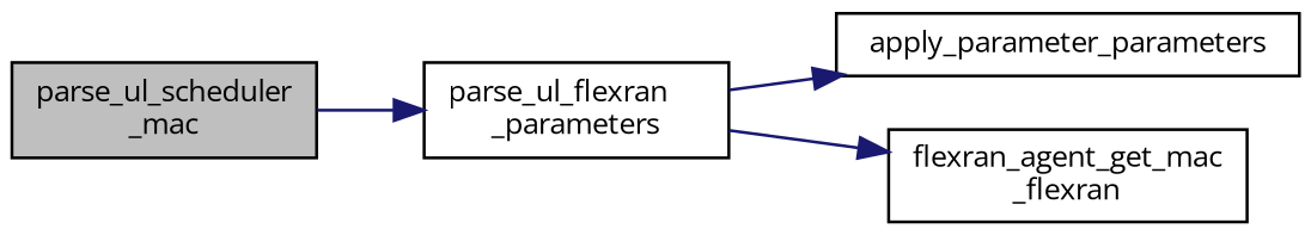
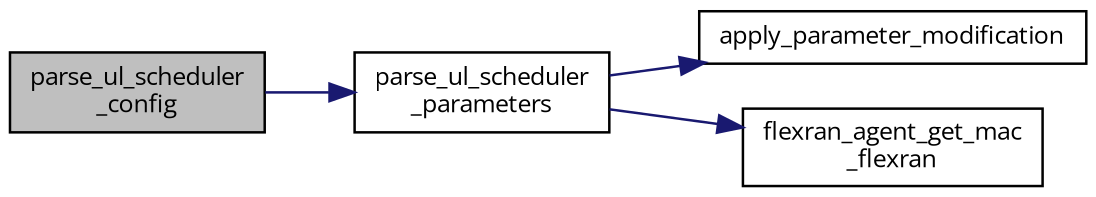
  digraph {
    fontname="Open Sans"
    rankdir=LR
    node [color=black fillcolor=white fontname="Open Sans" fontsize=10 shape=record style=filled]
    edge [color=midnightblue fontname="Open Sans" fontsize=10 labelfontname=Helvetica labelfontsize=10 style=solid]
-   n1 [fillcolor=grey75 fontcolor=black height=0.2 label="parse_ul_scheduler\l_mac" width=0.4]
-   n2 [height=0.2 label="parse_ul_flexran\l_parameters" width=0.4]
-   n3 [height=0.2 label=apply_parameter_parameters width=0.4]
+   n1 [fillcolor=grey75 fontcolor=black height=0.2 label="parse_ul_scheduler\l_config" width=0.4]
+   n2 [height=0.2 label="parse_ul_scheduler\l_parameters" width=0.4]
+   n3 [height=0.2 label=apply_parameter_modification width=0.4]
    n4 [height=0.2 label="flexran_agent_get_mac\l_flexran" width=0.4]
    n1 -> n2
    n2 -> n3
    n2 -> n4
  }
